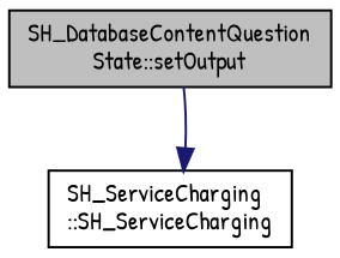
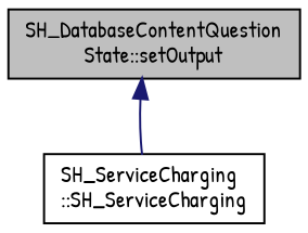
  digraph {
    rankdir=TB
    fontname="Patrick Hand"
    node [color=black fontname="Patrick Hand" fontsize=11 shape=record]
    n1 [fillcolor=grey75 fontcolor=black height=0.2 label="SH_DatabaseContentQuestion\lState::setOutput" style=filled width=0.4]
    n2 [height=0.2 label="SH_ServiceCharging\l::SH_ServiceCharging" width=0.4]
-   n2 -> n1 [color=midnightblue dir=back fontname="Patrick Hand" fontsize=11 labelfontname=Verdana labelfontsize=11 style=solid]
+   n1 -> n2 [color=midnightblue dir=back fontname="Patrick Hand" fontsize=11 labelfontname=Verdana labelfontsize=11 style=solid]
  }
